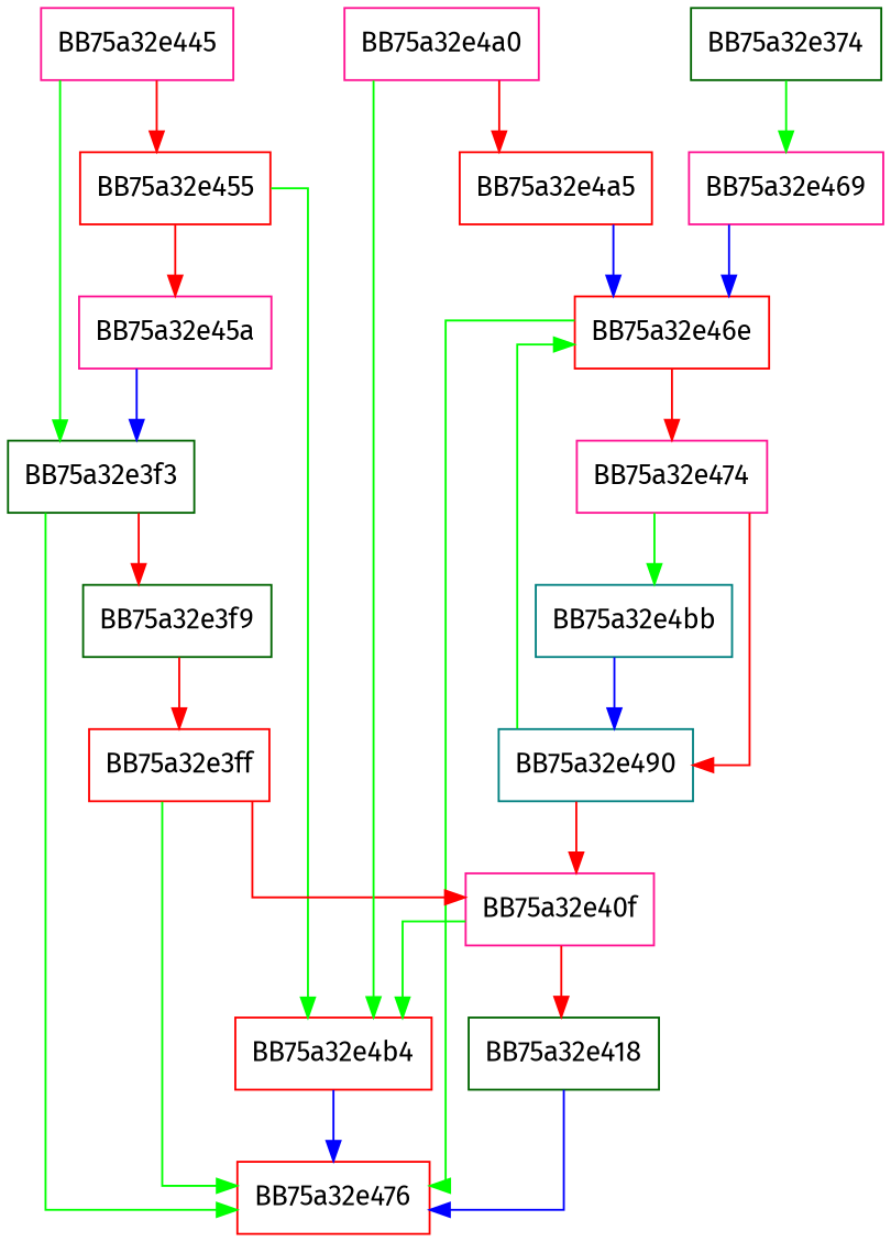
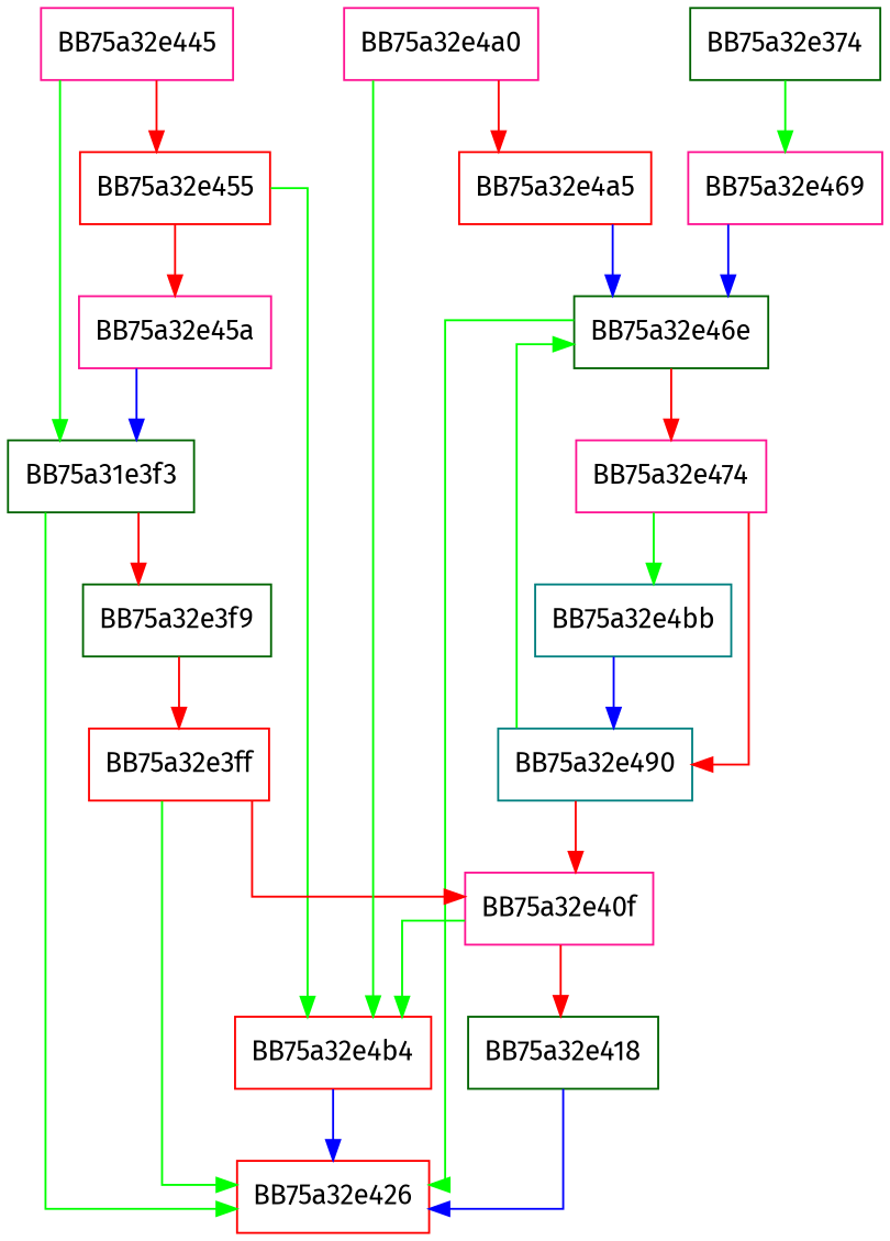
  digraph {
    fontname="Fira Sans"
    splines=ortho
    node [color=deeppink fontname="Fira Sans" shape=box]
    edge [color=green fontname="Fira Sans"]
    BB75a32e374 [color=darkgreen]
    BB75a32e469
-   BB75a32e46e [color=red]
-   BB75a32e426 [color=red label=BB75a32e476]
+   BB75a32e46e [color=darkgreen]
+   BB75a32e426 [color=red]
    BB75a32e474
-   BB75a32e3f3 [color=darkgreen]
+   BB75a32e3f3 [color=darkgreen label=BB75a31e3f3]
    BB75a32e445
    BB75a32e455 [color=red]
    BB75a32e3f9 [color=darkgreen]
    BB75a32e4b4 [color=red]
    BB75a32e45a
    BB75a32e3ff [color=red]
    BB75a32e40f
    BB75a32e418 [color=darkgreen]
    BB75a32e4bb [color=teal]
    BB75a32e490 [color=teal]
    BB75a32e4a0
    BB75a32e4a5 [color=red]
    BB75a32e374 -> BB75a32e469
    BB75a32e469 -> BB75a32e46e [color=blue]
    BB75a32e46e -> BB75a32e426
    BB75a32e46e -> BB75a32e474 [color=red]
    BB75a32e474 -> BB75a32e4bb
    BB75a32e474 -> BB75a32e490 [color=red]
    BB75a32e3f3 -> BB75a32e426
    BB75a32e3f3 -> BB75a32e3f9 [color=red]
    BB75a32e445 -> BB75a32e3f3
    BB75a32e445 -> BB75a32e455 [color=red]
    BB75a32e455 -> BB75a32e4b4
    BB75a32e455 -> BB75a32e45a [color=red]
    BB75a32e3f9 -> BB75a32e3ff [color=red]
    BB75a32e4b4 -> BB75a32e426 [color=blue]
    BB75a32e45a -> BB75a32e3f3 [color=blue]
    BB75a32e3ff -> BB75a32e426
    BB75a32e3ff -> BB75a32e40f [color=red]
    BB75a32e40f -> BB75a32e4b4
    BB75a32e40f -> BB75a32e418 [color=red]
    BB75a32e418 -> BB75a32e426 [color=blue]
    BB75a32e4bb -> BB75a32e490 [color=blue]
    BB75a32e490 -> BB75a32e46e
    BB75a32e490 -> BB75a32e40f [color=red]
    BB75a32e4a0 -> BB75a32e4b4
    BB75a32e4a0 -> BB75a32e4a5 [color=red]
    BB75a32e4a5 -> BB75a32e46e [color=blue]
  }
